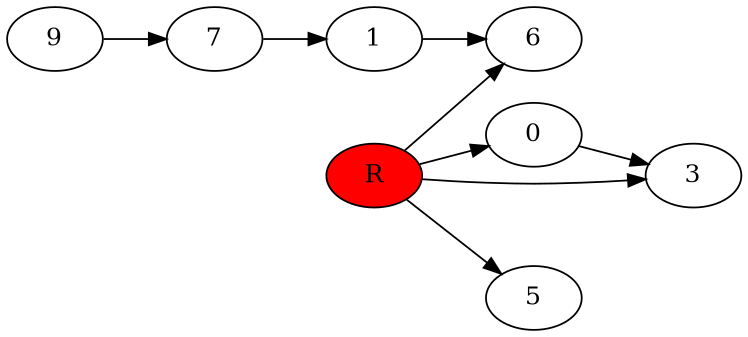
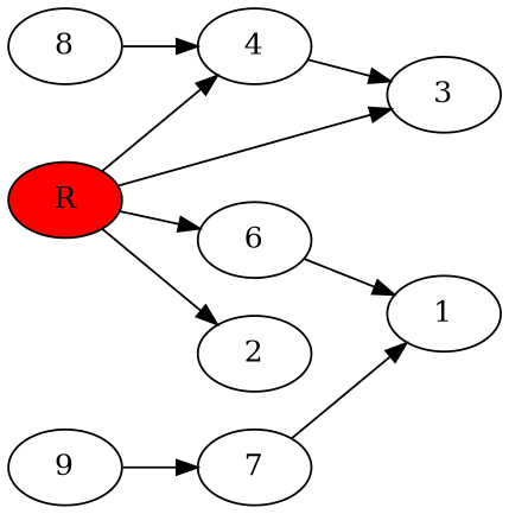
  digraph {
    rankdir=LR
    1
    6
-   4 [label=0]
+   4
    3
+   8
    7
    9
    R [fillcolor="#ff0000" style=filled]
-   5
-   1 -> 6
+   5 [label=2]
+   6 -> 1
    4 -> 3
+   8 -> 4
    7 -> 1
    9 -> 7
    R -> 6
    R -> 4
    R -> 3
    R -> 5
  }
